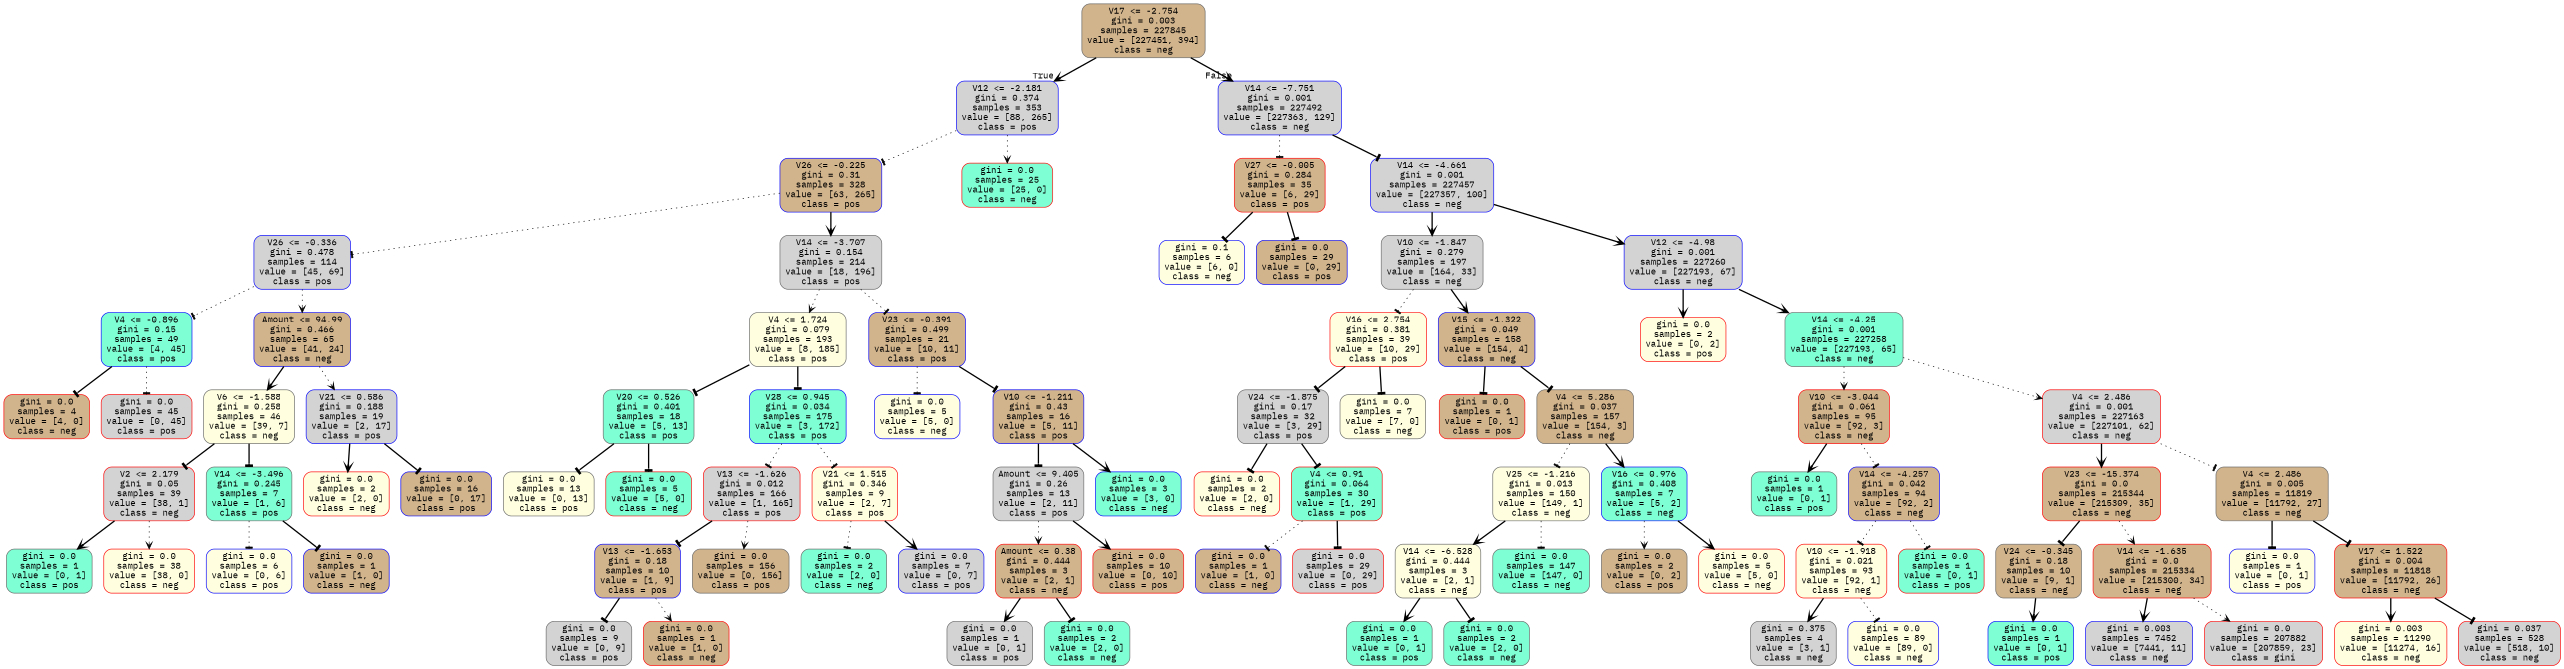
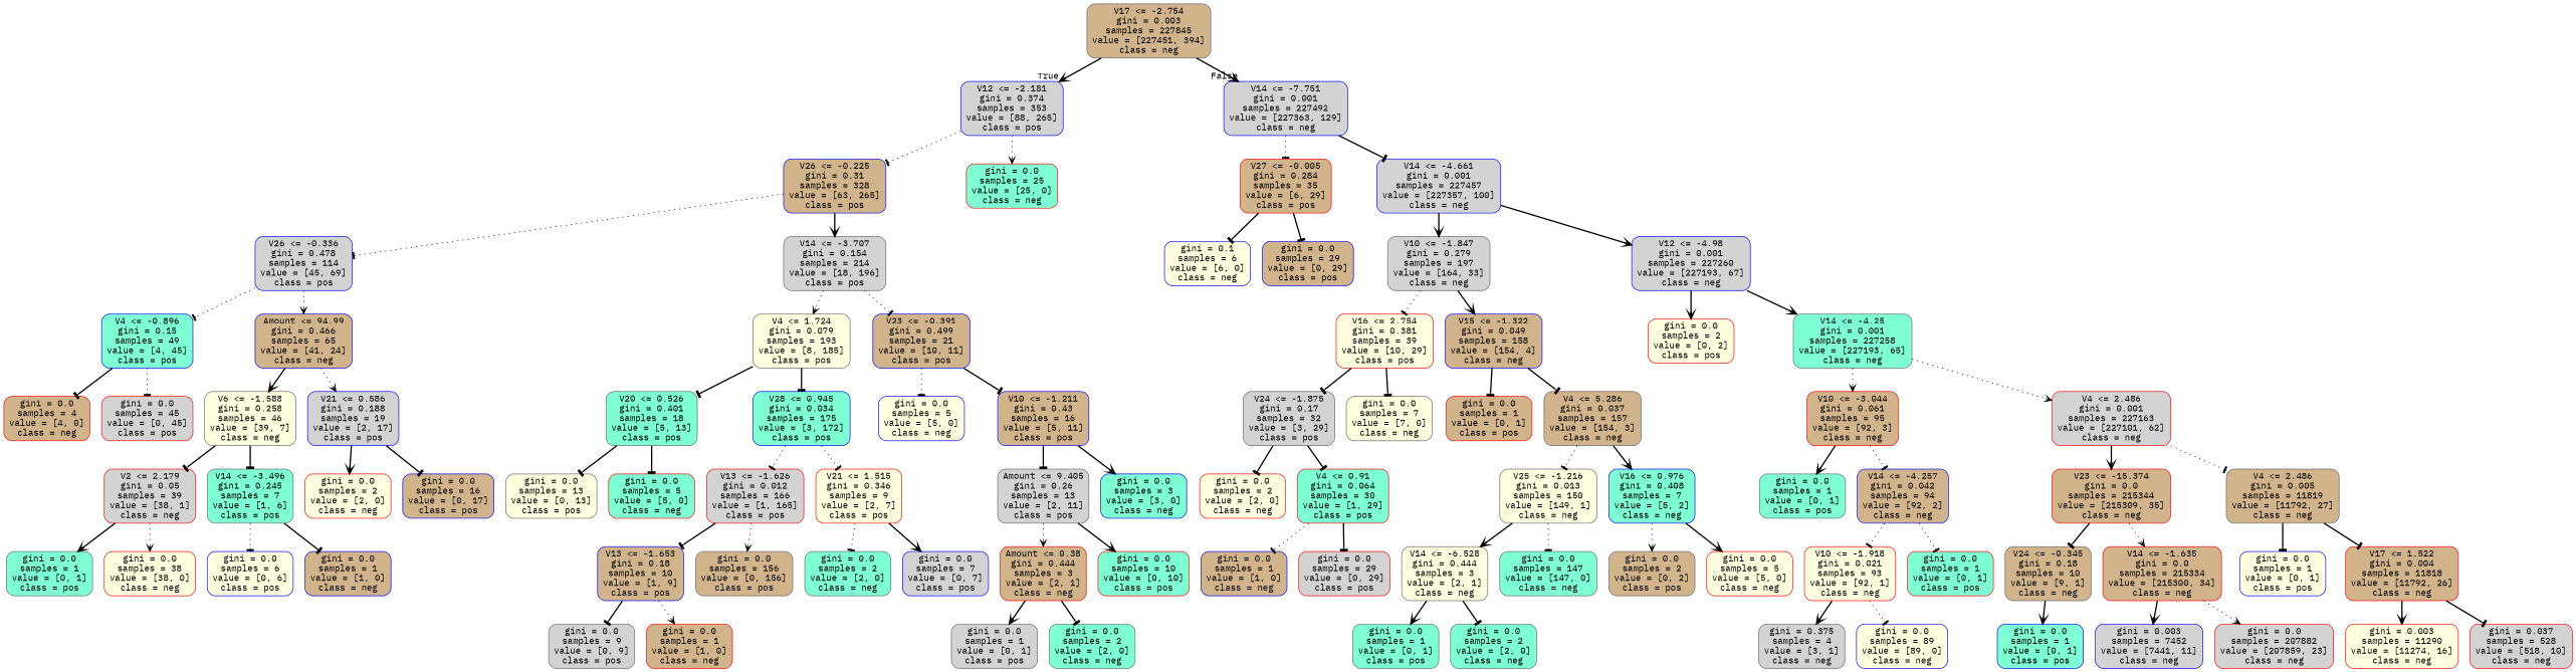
  digraph {
    fontname="IBM Plex Mono"
    node [color=red fillcolor=tan fontname="IBM Plex Mono" shape=box style="filled, rounded"]
    edge [arrowhead=tee fontname="IBM Plex Mono" style=bold]
    n1 [color=gray40 label="V17 <= -2.754\ngini = 0.003\nsamples = 227845\nvalue = [227451, 394]\nclass = neg"]
    n2 [color=blue fillcolor=lightgrey label="V12 <= -2.181\ngini = 0.374\nsamples = 353\nvalue = [88, 265]\nclass = pos"]
    n3 [color=blue fillcolor=lightgrey label="V14 <= -7.751\ngini = 0.001\nsamples = 227492\nvalue = [227363, 129]\nclass = neg"]
    n4 [color=blue label="V26 <= -0.225\ngini = 0.31\nsamples = 328\nvalue = [63, 265]\nclass = pos"]
    n5 [fillcolor=aquamarine label="gini = 0.0\nsamples = 25\nvalue = [25, 0]\nclass = neg"]
    n6 [label="V27 <= -0.005\ngini = 0.284\nsamples = 35\nvalue = [6, 29]\nclass = pos"]
    n7 [color=blue fillcolor=lightgrey label="V14 <= -4.661\ngini = 0.001\nsamples = 227457\nvalue = [227357, 100]\nclass = neg"]
    n8 [color=blue fillcolor=lightgrey label="V26 <= -0.336\ngini = 0.478\nsamples = 114\nvalue = [45, 69]\nclass = pos"]
    n9 [color=gray40 fillcolor=lightgrey label="V14 <= -3.707\ngini = 0.154\nsamples = 214\nvalue = [18, 196]\nclass = pos"]
    n10 [color=blue fillcolor=aquamarine label="V4 <= -0.896\ngini = 0.15\nsamples = 49\nvalue = [4, 45]\nclass = pos"]
    n11 [color=blue label="Amount <= 94.99\ngini = 0.466\nsamples = 65\nvalue = [41, 24]\nclass = neg"]
    n12 [color=gray40 fillcolor=lightyellow label="V4 <= 1.724\ngini = 0.079\nsamples = 193\nvalue = [8, 185]\nclass = pos"]
    n13 [color=blue label="V23 <= -0.391\ngini = 0.499\nsamples = 21\nvalue = [10, 11]\nclass = pos"]
    n14 [label="gini = 0.0\nsamples = 4\nvalue = [4, 0]\nclass = neg"]
    n15 [fillcolor=lightgrey label="gini = 0.0\nsamples = 45\nvalue = [0, 45]\nclass = pos"]
    n16 [color=gray40 fillcolor=lightyellow label="V6 <= -1.588\ngini = 0.258\nsamples = 46\nvalue = [39, 7]\nclass = neg"]
    n17 [color=blue fillcolor=lightgrey label="V21 <= 0.586\ngini = 0.188\nsamples = 19\nvalue = [2, 17]\nclass = pos"]
    n18 [fillcolor=lightgrey label="V2 <= 2.179\ngini = 0.05\nsamples = 39\nvalue = [38, 1]\nclass = neg"]
    n19 [color=gray40 fillcolor=aquamarine label="V14 <= -3.496\ngini = 0.245\nsamples = 7\nvalue = [1, 6]\nclass = pos"]
    n20 [fillcolor=lightyellow label="gini = 0.0\nsamples = 2\nvalue = [2, 0]\nclass = neg"]
    n21 [color=blue label="gini = 0.0\nsamples = 16\nvalue = [0, 17]\nclass = pos"]
    n22 [color=gray40 fillcolor=aquamarine label="gini = 0.0\nsamples = 1\nvalue = [0, 1]\nclass = pos"]
    n23 [fillcolor=lightyellow label="gini = 0.0\nsamples = 38\nvalue = [38, 0]\nclass = neg"]
    n24 [color=blue fillcolor=lightyellow label="gini = 0.0\nsamples = 6\nvalue = [0, 6]\nclass = pos"]
    n25 [color=blue label="gini = 0.0\nsamples = 1\nvalue = [1, 0]\nclass = neg"]
    n26 [color=gray40 fillcolor=aquamarine label="V20 <= 0.526\ngini = 0.401\nsamples = 18\nvalue = [5, 13]\nclass = pos"]
    n27 [color=blue fillcolor=aquamarine label="V28 <= 0.945\ngini = 0.034\nsamples = 175\nvalue = [3, 172]\nclass = pos"]
    n28 [color=blue fillcolor=lightyellow label="gini = 0.0\nsamples = 5\nvalue = [5, 0]\nclass = neg"]
    n29 [color=blue label="V10 <= -1.211\ngini = 0.43\nsamples = 16\nvalue = [5, 11]\nclass = pos"]
    n30 [color=gray40 fillcolor=lightyellow label="gini = 0.0\nsamples = 13\nvalue = [0, 13]\nclass = pos"]
    n31 [fillcolor=aquamarine label="gini = 0.0\nsamples = 5\nvalue = [5, 0]\nclass = neg"]
    n32 [fillcolor=lightgrey label="V13 <= -1.626\ngini = 0.012\nsamples = 166\nvalue = [1, 165]\nclass = pos"]
    n33 [fillcolor=lightyellow label="V21 <= 1.515\ngini = 0.346\nsamples = 9\nvalue = [2, 7]\nclass = pos"]
    n34 [color=blue label="V13 <= -1.653\ngini = 0.18\nsamples = 10\nvalue = [1, 9]\nclass = pos"]
    n35 [color=gray40 label="gini = 0.0\nsamples = 156\nvalue = [0, 156]\nclass = pos"]
    n36 [color=gray40 fillcolor=aquamarine label="gini = 0.0\nsamples = 2\nvalue = [2, 0]\nclass = neg"]
    n37 [color=blue fillcolor=lightgrey label="gini = 0.0\nsamples = 7\nvalue = [0, 7]\nclass = pos"]
    n38 [color=gray40 fillcolor=lightgrey label="gini = 0.0\nsamples = 9\nvalue = [0, 9]\nclass = pos"]
    n39 [label="gini = 0.0\nsamples = 1\nvalue = [1, 0]\nclass = neg"]
    n40 [color=gray40 fillcolor=lightgrey label="Amount <= 9.405\ngini = 0.26\nsamples = 13\nvalue = [2, 11]\nclass = pos"]
    n41 [color=blue fillcolor=aquamarine label="gini = 0.0\nsamples = 3\nvalue = [3, 0]\nclass = neg"]
    n42 [label="Amount <= 0.38\ngini = 0.444\nsamples = 3\nvalue = [2, 1]\nclass = neg"]
-   n43 [label="gini = 0.0\nsamples = 10\nvalue = [0, 10]\nclass = pos"]
+   n43 [fillcolor=aquamarine label="gini = 0.0\nsamples = 10\nvalue = [0, 10]\nclass = pos"]
    n44 [color=gray40 fillcolor=lightgrey label="gini = 0.0\nsamples = 1\nvalue = [0, 1]\nclass = pos"]
    n45 [color=gray40 fillcolor=aquamarine label="gini = 0.0\nsamples = 2\nvalue = [2, 0]\nclass = neg"]
    n46 [color=blue fillcolor=lightyellow label="gini = 0.1\nsamples = 6\nvalue = [6, 0]\nclass = neg"]
    n47 [color=blue label="gini = 0.0\nsamples = 29\nvalue = [0, 29]\nclass = pos"]
    n48 [color=gray40 fillcolor=lightgrey label="V10 <= -1.847\ngini = 0.279\nsamples = 197\nvalue = [164, 33]\nclass = neg"]
    n49 [color=blue fillcolor=lightgrey label="V12 <= -4.98\ngini = 0.001\nsamples = 227260\nvalue = [227193, 67]\nclass = neg"]
    n50 [fillcolor=lightyellow label="V16 <= 2.754\ngini = 0.381\nsamples = 39\nvalue = [10, 29]\nclass = pos"]
    n51 [color=blue label="V15 <= -1.322\ngini = 0.049\nsamples = 158\nvalue = [154, 4]\nclass = neg"]
    n52 [fillcolor=lightyellow label="gini = 0.0\nsamples = 2\nvalue = [0, 2]\nclass = pos"]
    n53 [color=gray40 fillcolor=aquamarine label="V14 <= -4.25\ngini = 0.001\nsamples = 227258\nvalue = [227193, 65]\nclass = neg"]
    n54 [color=gray40 fillcolor=lightgrey label="V24 <= -1.875\ngini = 0.17\nsamples = 32\nvalue = [3, 29]\nclass = pos"]
    n55 [color=gray40 fillcolor=lightyellow label="gini = 0.0\nsamples = 7\nvalue = [7, 0]\nclass = neg"]
    n56 [label="gini = 0.0\nsamples = 1\nvalue = [0, 1]\nclass = pos"]
    n57 [color=gray40 label="V4 <= 5.286\ngini = 0.037\nsamples = 157\nvalue = [154, 3]\nclass = neg"]
    n58 [fillcolor=lightyellow label="gini = 0.0\nsamples = 2\nvalue = [2, 0]\nclass = neg"]
    n59 [fillcolor=aquamarine label="V4 <= 0.91\ngini = 0.064\nsamples = 30\nvalue = [1, 29]\nclass = pos"]
    n60 [color=blue label="gini = 0.0\nsamples = 1\nvalue = [1, 0]\nclass = neg"]
    n61 [fillcolor=lightgrey label="gini = 0.0\nsamples = 29\nvalue = [0, 29]\nclass = pos"]
    n62 [color=gray40 fillcolor=lightyellow label="V25 <= -1.216\ngini = 0.013\nsamples = 150\nvalue = [149, 1]\nclass = neg"]
    n63 [color=blue fillcolor=aquamarine label="V16 <= 0.976\ngini = 0.408\nsamples = 7\nvalue = [5, 2]\nclass = neg"]
    n64 [color=gray40 fillcolor=lightyellow label="V14 <= -6.528\ngini = 0.444\nsamples = 3\nvalue = [2, 1]\nclass = neg"]
    n65 [color=gray40 fillcolor=aquamarine label="gini = 0.0\nsamples = 147\nvalue = [147, 0]\nclass = neg"]
    n66 [color=gray40 label="gini = 0.0\nsamples = 2\nvalue = [0, 2]\nclass = pos"]
    n67 [fillcolor=lightyellow label="gini = 0.0\nsamples = 5\nvalue = [5, 0]\nclass = neg"]
    n68 [color=gray40 fillcolor=aquamarine label="gini = 0.0\nsamples = 1\nvalue = [0, 1]\nclass = pos"]
    n69 [color=gray40 fillcolor=aquamarine label="gini = 0.0\nsamples = 2\nvalue = [2, 0]\nclass = neg"]
    n70 [label="V10 <= -3.044\ngini = 0.061\nsamples = 95\nvalue = [92, 3]\nclass = neg"]
    n71 [fillcolor=lightgrey label="V4 <= 2.486\ngini = 0.001\nsamples = 227163\nvalue = [227101, 62]\nclass = neg"]
    n72 [color=gray40 fillcolor=aquamarine label="gini = 0.0\nsamples = 1\nvalue = [0, 1]\nclass = pos"]
    n73 [color=blue label="V14 <= -4.257\ngini = 0.042\nsamples = 94\nvalue = [92, 2]\nclass = neg"]
    n74 [label="V23 <= -15.374\ngini = 0.0\nsamples = 215344\nvalue = [215309, 35]\nclass = neg"]
    n75 [color=gray40 label="V4 <= 2.486\ngini = 0.005\nsamples = 11819\nvalue = [11792, 27]\nclass = neg"]
    n76 [fillcolor=lightyellow label="V10 <= -1.918\ngini = 0.021\nsamples = 93\nvalue = [92, 1]\nclass = neg"]
    n77 [fillcolor=aquamarine label="gini = 0.0\nsamples = 1\nvalue = [0, 1]\nclass = pos"]
    n78 [color=gray40 fillcolor=lightgrey label="gini = 0.375\nsamples = 4\nvalue = [3, 1]\nclass = neg"]
    n79 [color=blue fillcolor=lightyellow label="gini = 0.0\nsamples = 89\nvalue = [89, 0]\nclass = neg"]
    n80 [color=gray40 label="V24 <= -0.345\ngini = 0.18\nsamples = 10\nvalue = [9, 1]\nclass = neg"]
    n81 [label="V14 <= -1.635\ngini = 0.0\nsamples = 215334\nvalue = [215300, 34]\nclass = neg"]
    n82 [color=blue fillcolor=lightyellow label="gini = 0.0\nsamples = 1\nvalue = [0, 1]\nclass = pos"]
    n83 [label="V17 <= 1.522\ngini = 0.004\nsamples = 11818\nvalue = [11792, 26]\nclass = neg"]
    n84 [color=blue fillcolor=aquamarine label="gini = 0.0\nsamples = 1\nvalue = [0, 1]\nclass = pos"]
    n85 [color=blue fillcolor=lightgrey label="gini = 0.003\nsamples = 7452\nvalue = [7441, 11]\nclass = neg"]
-   n86 [fillcolor=lightgrey label="gini = 0.0\nsamples = 207882\nvalue = [207859, 23]\nclass = gini"]
+   n86 [fillcolor=lightgrey label="gini = 0.0\nsamples = 207882\nvalue = [207859, 23]\nclass = neg"]
    n87 [fillcolor=lightyellow label="gini = 0.003\nsamples = 11290\nvalue = [11274, 16]\nclass = neg"]
    n88 [fillcolor=lightgrey label="gini = 0.037\nsamples = 528\nvalue = [518, 10]\nclass = neg"]
    n1 -> n2 [arrowhead=vee headlabel=True labelangle=45 labeldistance=2.5]
    n1 -> n3 [arrowhead=vee headlabel=False labelangle=-45 labeldistance=2.5]
    n2 -> n4 [style=dotted]
    n2 -> n5 [arrowhead=vee style=dotted]
    n3 -> n6 [style=dotted]
    n3 -> n7
    n4 -> n8 [style=dotted]
    n4 -> n9 [arrowhead=vee]
    n6 -> n46
    n6 -> n47
    n7 -> n48 [arrowhead=vee]
    n7 -> n49 [arrowhead=vee]
    n8 -> n10 [style=dotted]
    n8 -> n11 [arrowhead=vee style=dotted]
    n9 -> n12 [arrowhead=vee style=dotted]
    n9 -> n13 [style=dotted]
    n10 -> n14
    n10 -> n15 [style=dotted]
    n11 -> n16 [arrowhead=vee]
    n11 -> n17 [arrowhead=vee style=dotted]
    n12 -> n26
    n12 -> n27
    n13 -> n28 [style=dotted]
    n13 -> n29
    n16 -> n18
    n16 -> n19
    n17 -> n20 [arrowhead=vee]
    n17 -> n21
    n18 -> n22 [arrowhead=vee]
    n18 -> n23 [arrowhead=vee style=dotted]
    n19 -> n24 [style=dotted]
    n19 -> n25
    n26 -> n30
    n26 -> n31
    n27 -> n32 [style=dotted]
    n27 -> n33 [style=dotted]
    n29 -> n40
    n29 -> n41 [arrowhead=vee]
    n32 -> n34
    n32 -> n35 [arrowhead=vee style=dotted]
    n33 -> n36 [style=dotted]
    n33 -> n37 [arrowhead=vee]
    n34 -> n38
    n34 -> n39 [arrowhead=vee style=dotted]
    n40 -> n42 [arrowhead=vee style=dotted]
    n40 -> n43 [arrowhead=vee]
    n42 -> n44 [arrowhead=vee]
    n42 -> n45
    n48 -> n50 [style=dotted]
    n48 -> n51 [arrowhead=vee]
    n49 -> n52 [arrowhead=vee]
    n49 -> n53 [arrowhead=vee]
    n50 -> n54
    n50 -> n55
    n51 -> n56
    n51 -> n57
    n53 -> n70 [arrowhead=vee style=dotted]
    n53 -> n71 [arrowhead=vee style=dotted]
    n54 -> n58
    n54 -> n59
    n57 -> n62 [style=dotted]
    n57 -> n63 [arrowhead=vee]
    n59 -> n60 [style=dotted]
    n59 -> n61
    n62 -> n64 [arrowhead=vee]
    n62 -> n65 [style=dotted]
    n63 -> n66 [arrowhead=vee style=dotted]
    n63 -> n67 [arrowhead=vee]
    n64 -> n68 [arrowhead=vee]
    n64 -> n69
    n70 -> n72 [arrowhead=vee]
    n70 -> n73 [style=dotted]
    n71 -> n74 [arrowhead=vee]
    n71 -> n75 [style=dotted]
    n73 -> n76 [style=dotted]
    n73 -> n77 [style=dotted]
    n74 -> n80
    n74 -> n81 [arrowhead=vee style=dotted]
    n75 -> n82
    n75 -> n83
    n76 -> n78 [arrowhead=vee]
    n76 -> n79 [style=dotted]
    n80 -> n84 [arrowhead=vee]
    n81 -> n85 [arrowhead=vee]
    n81 -> n86 [arrowhead=vee style=dotted]
    n83 -> n87 [arrowhead=vee]
    n83 -> n88
  }
